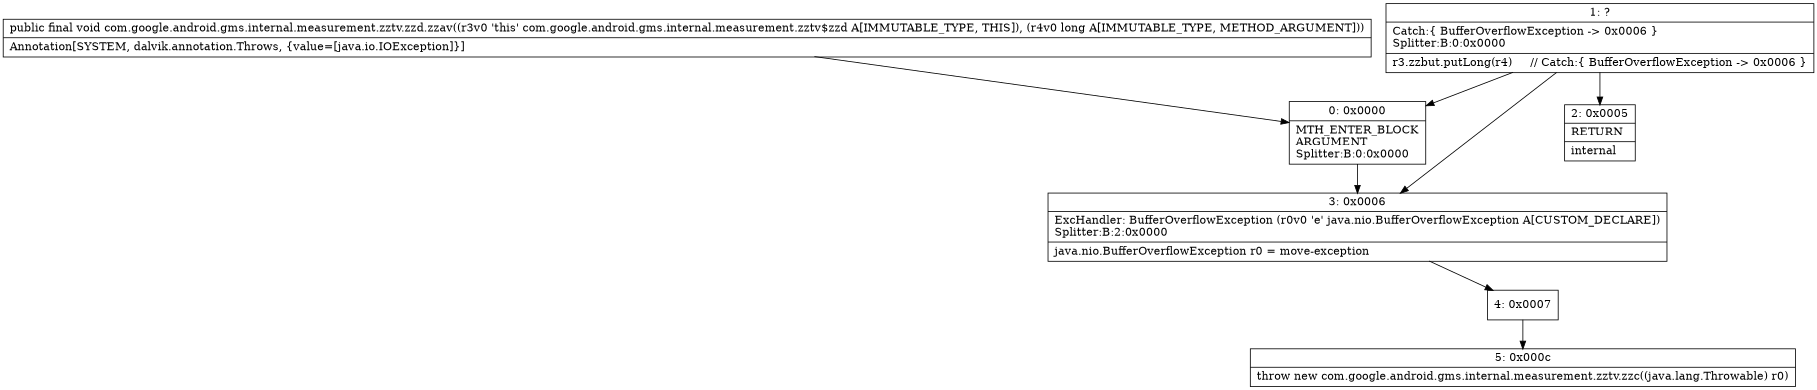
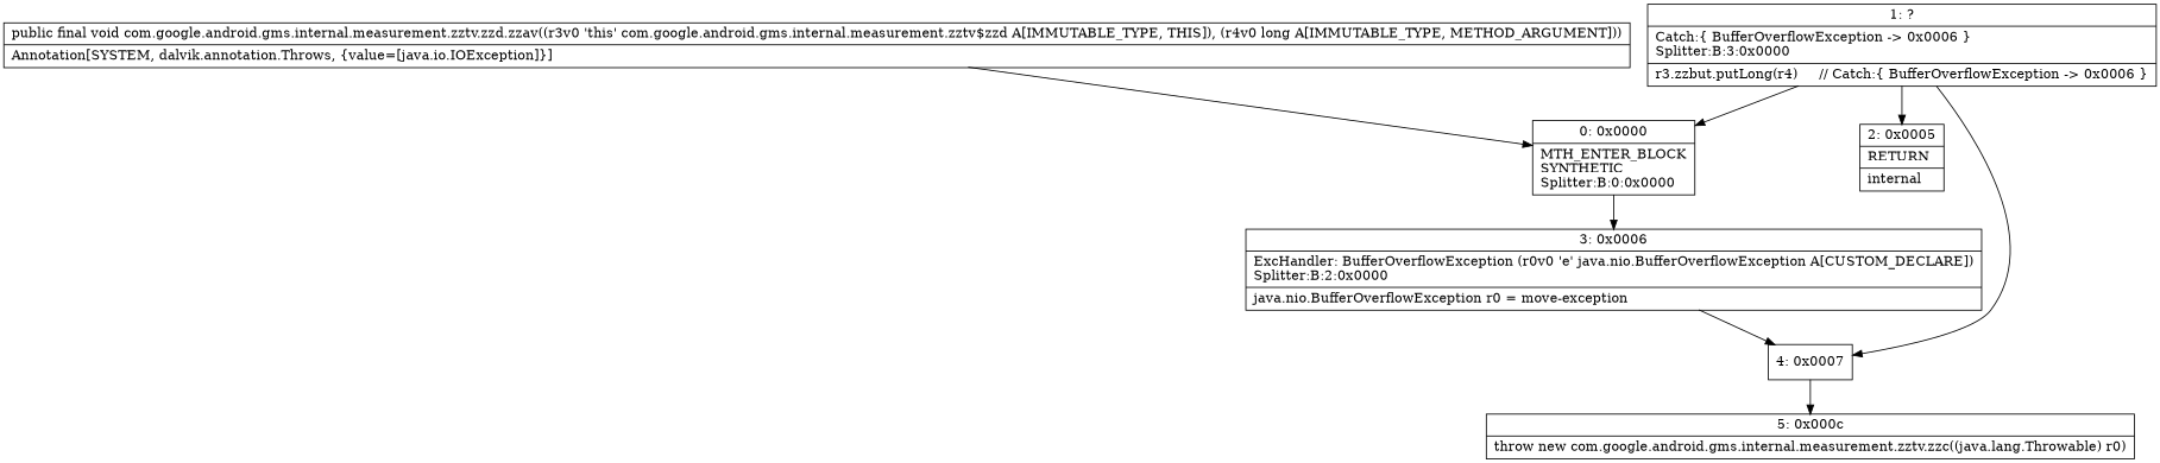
  digraph {
    node [shape=record]
-   n1 [label="{0\:\ 0x0000|MTH_ENTER_BLOCK\lARGUMENT\lSplitter:B:0:0x0000\l}"]
+   n1 [label="{0\:\ 0x0000|MTH_ENTER_BLOCK\lSYNTHETIC\lSplitter:B:0:0x0000\l}"]
    n2 [label="{3\:\ 0x0006|ExcHandler: BufferOverflowException (r0v0 'e' java.nio.BufferOverflowException A[CUSTOM_DECLARE])\lSplitter:B:2:0x0000\l|java.nio.BufferOverflowException r0 = move\-exception\l}"]
-   n3 [label="{1\:\ ?|Catch:\{ BufferOverflowException \-\> 0x0006 \}\lSplitter:B:0:0x0000\l|r3.zzbut.putLong(r4)     \/\/ Catch:\{ BufferOverflowException \-\> 0x0006 \}\l}"]
+   n3 [label="{1\:\ ?|Catch:\{ BufferOverflowException \-\> 0x0006 \}\lSplitter:B:3:0x0000\l|r3.zzbut.putLong(r4)     \/\/ Catch:\{ BufferOverflowException \-\> 0x0006 \}\l}"]
    n4 [label="{2\:\ 0x0005|RETURN\l|internal\l}"]
    n5 [label="{4\:\ 0x0007}"]
    n6 [label="{5\:\ 0x000c|throw new com.google.android.gms.internal.measurement.zztv.zzc((java.lang.Throwable) r0)\l}"]
    n7 [label="{public final void com.google.android.gms.internal.measurement.zztv.zzd.zzav((r3v0 'this' com.google.android.gms.internal.measurement.zztv$zzd A[IMMUTABLE_TYPE, THIS]), (r4v0 long A[IMMUTABLE_TYPE, METHOD_ARGUMENT]))  | Annotation[SYSTEM, dalvik.annotation.Throws, \{value=[java.io.IOException]\}]\l}"]
    n1 -> n2
    n2 -> n5
    n3 -> n1
-   n3 -> n2
+   n3 -> n5
    n3 -> n4
    n5 -> n6
    n7 -> n1
  }
